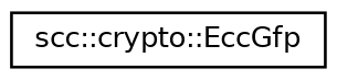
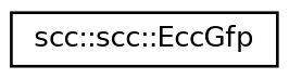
  digraph {
    rankdir=TB
-   n1 [color=black fillcolor=white fontname=Helvetica fontsize=10 height=0.2 label="scc::crypto::EccGfp" shape=record style=filled width=0.4]
+   n1 [color=black fillcolor=white fontname=Helvetica fontsize=10 height=0.2 label="scc::scc::EccGfp" shape=record style=filled width=0.4]
  }
